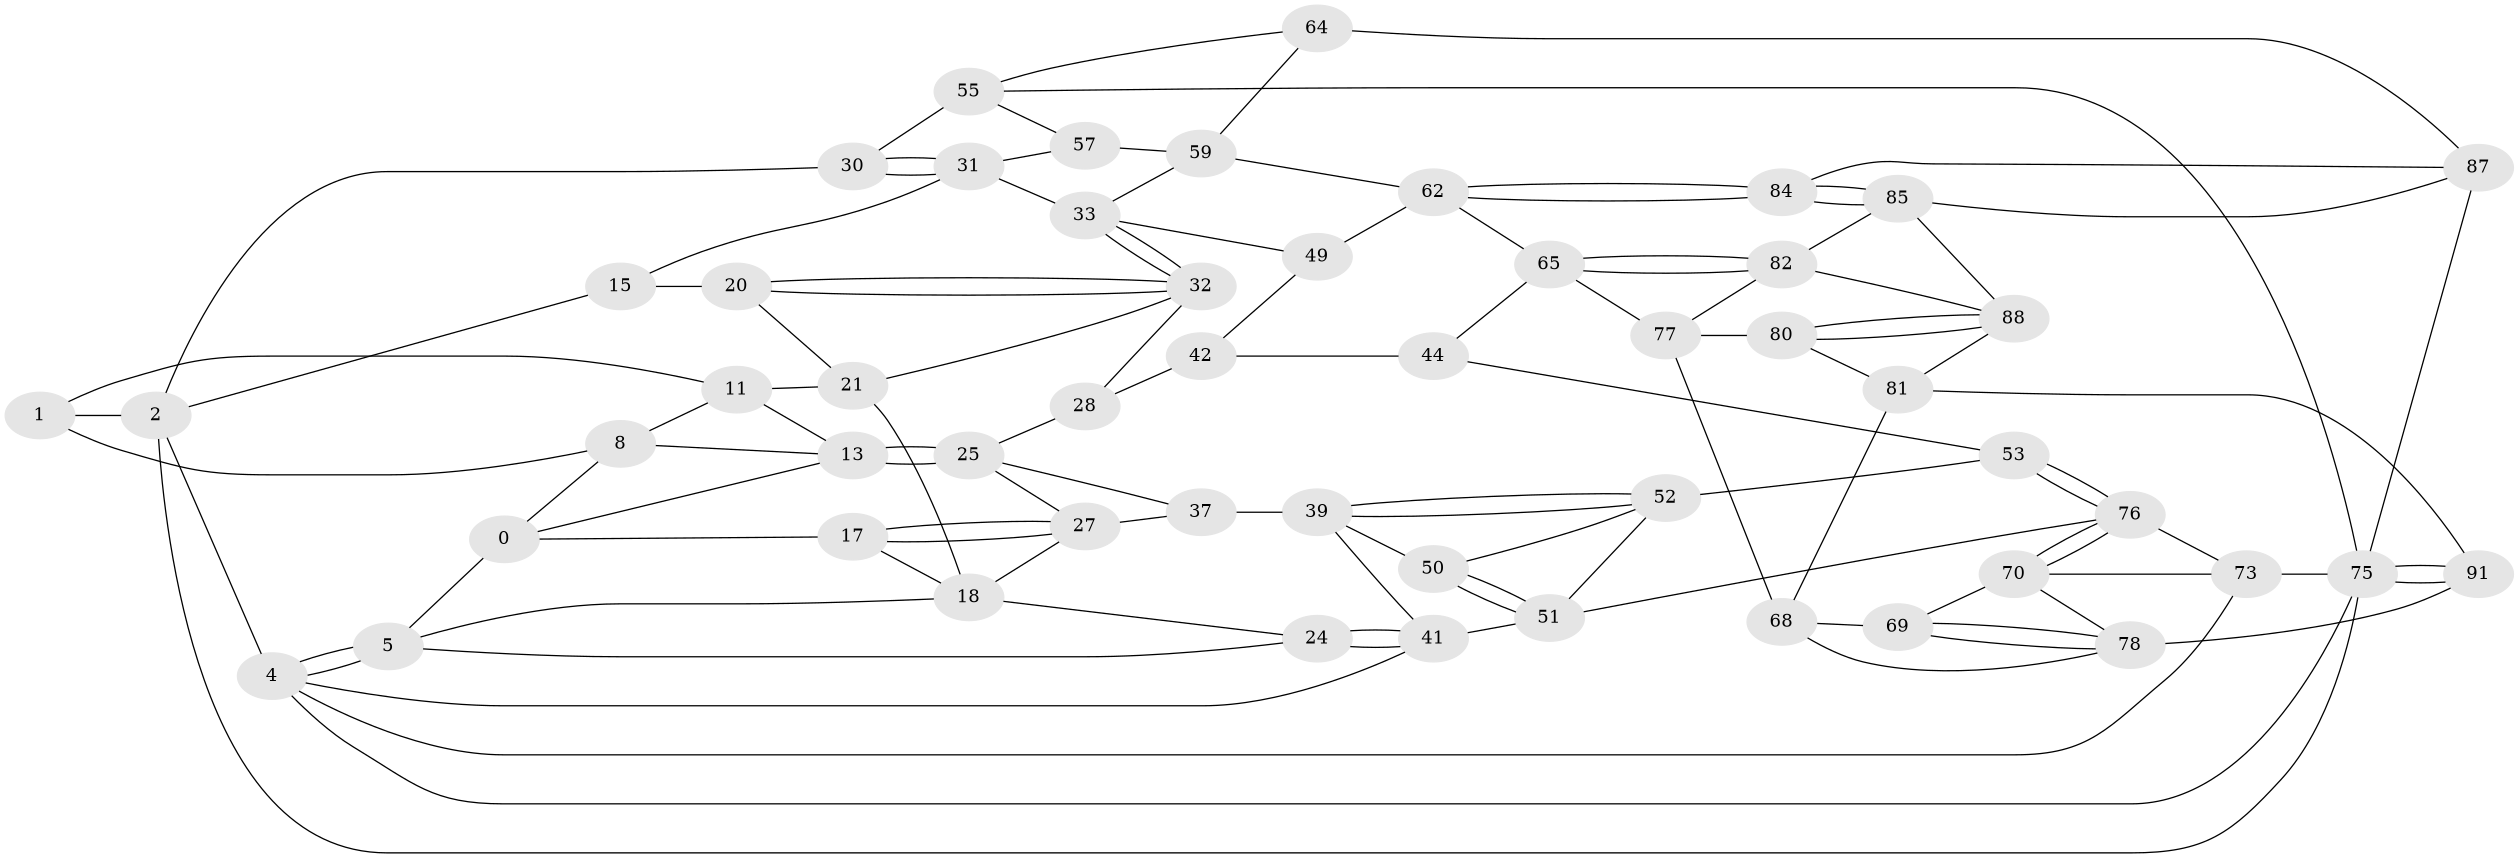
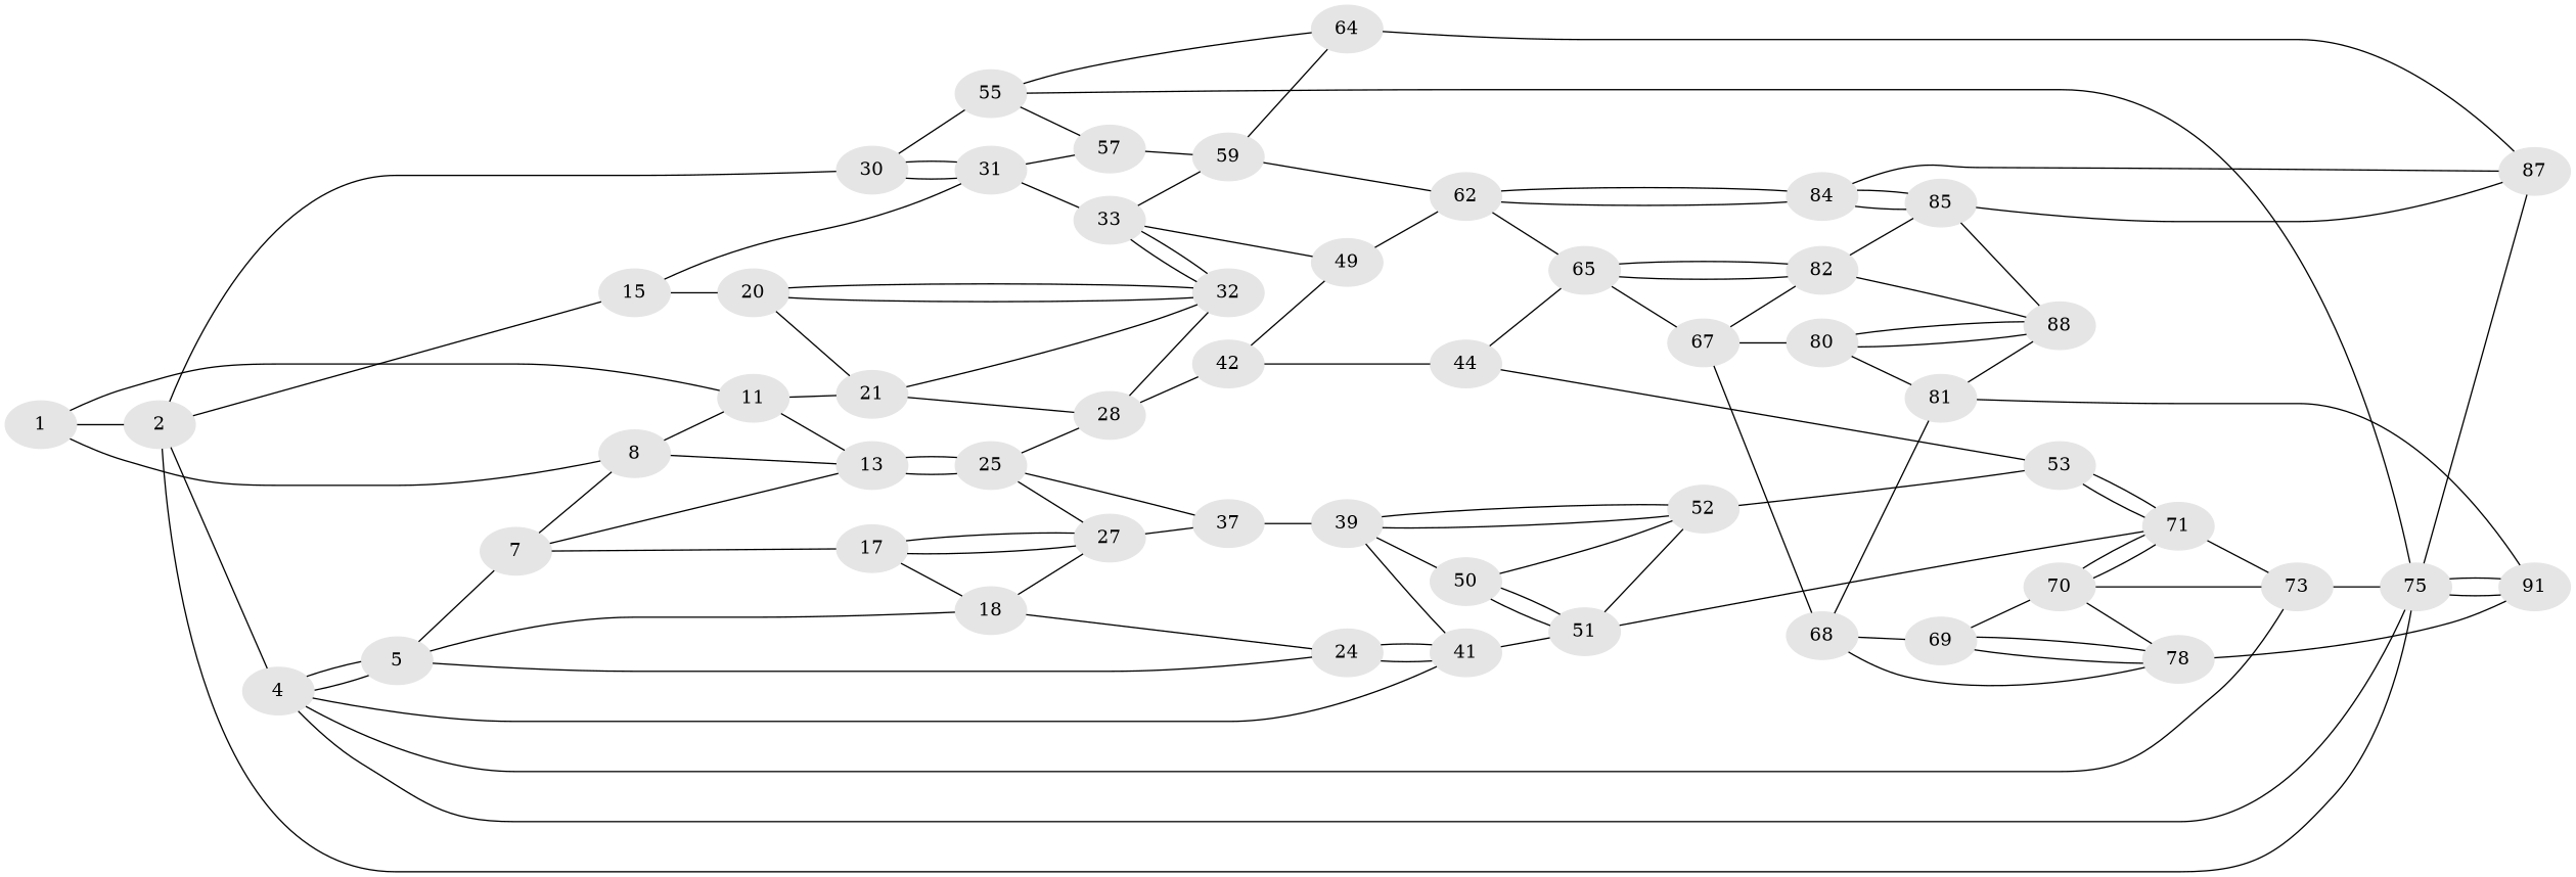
  graph {
    rankdir=LR
    node [color=gray90 style=filled]
    1 [super="+10"]
    2 [super="+3"]
    11 [super="+12"]
    8 [super="+9"]
    15 [super="+19"]
    4 [super="+47"]
    30
    75 [super="+89"]
    13 [super="+14"]
    21 [super="+22"]
    20
    31 [super="+32"]
    5 [super="+6"]
    41 [super="+46"]
    73 [super="+74"]
    55 [super="+56"]
    87 [super="+90"]
    91
-   7 [super="+16" label=0]
+   7 [super="+16"]
    18 [super="+23"]
    24
    51 [super="+58"]
    17
    27 [super="+29"]
    25 [super="+26"]
    n26 [label=32 super="+35"]
    28 [super="+36"]
    37 [super="+38"]
    33 [super="+48"]
    57
    42 [super="+43"]
    39 [super="+40"]
    49 [super="+60"]
    44 [super="+45"]
    64
    59 [super="+61"]
    62 [super="+63"]
    50
    52 [super="+54"]
    53
    65 [super="+66"]
-   71 [super="+72" label=76]
-   67 [super="+79" label=77]
+   71 [super="+72"]
+   67 [super="+79"]
    82 [super="+86"]
    84
    85 [super="+93"]
    68 [super="+77"]
    80
    88 [super="+94"]
    69
    78 [super="+83"]
    81 [super="+92"]
    70 [super="+76"]
    1 -- 2
    1 -- 11
    1 -- 8
    2 -- 15
    2 -- 4
    2 -- 30
    2 -- 75
    11 -- 13
    11 -- 21
    8 -- 11
    8 -- 13
    15 -- 20
    15 -- 31
    4 -- 75
    4 -- 5
    4 -- 5
    4 -- 41
    4 -- 73
    30 -- 31
    30 -- 31
    30 -- 55
    75 -- 87
    75 -- 91
    75 -- 91
    13 -- 25
    13 -- 25
    21 -- n26
-   21 -- 18
+   21 -- 28
    20 -- 21
    20 -- n26
    20 -- n26
    31 -- 33
    31 -- 57
    5 -- 7
    5 -- 18
    5 -- 24
    41 -- 51
    73 -- 75
    55 -- 75
    55 -- 57
    55 -- 64
    7 -- 8
    7 -- 13
    7 -- 17
    18 -- 24
    18 -- 27
    24 -- 41
    24 -- 41
    51 -- 52
    51 -- 71
    17 -- 18
    17 -- 27
    17 -- 27
    27 -- 37
    25 -- 27
    25 -- 28
    25 -- 37
    28 -- n26
    28 -- 42
    37 -- 39
    33 -- n26
    33 -- n26
    33 -- 49
    33 -- 59
    57 -- 59
    42 -- 49 [weight=2]
    42 -- 44
    39 -- 41
    39 -- 50
    39 -- 52
    39 -- 52
    49 -- 62
    44 -- 53
    44 -- 65
    64 -- 87
    59 -- 64
    59 -- 62
    62 -- 65
    62 -- 84
    62 -- 84
    50 -- 51
    50 -- 51
    50 -- 52
    52 -- 53
    53 -- 71
    53 -- 71
    65 -- 67
    65 -- 82
    65 -- 82
    71 -- 73
    67 -- 82
    67 -- 68
    67 -- 80
    82 -- 85
    82 -- 88
    84 -- 87
    84 -- 85
    84 -- 85
    85 -- 87
    85 -- 88
    68 -- 69
    68 -- 78
    68 -- 81
    80 -- 88
    80 -- 88
    80 -- 81
    69 -- 78
    69 -- 78
    69 -- 70
    78 -- 91
    81 -- 91
    81 -- 88
    70 -- 73
    70 -- 71
    70 -- 71
    70 -- 78
  }
